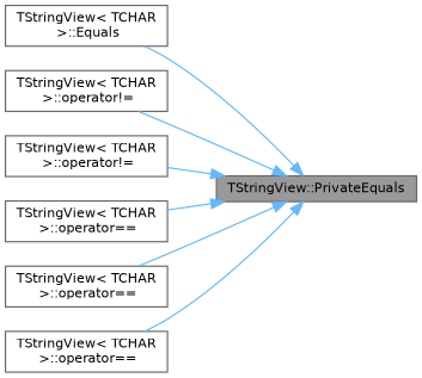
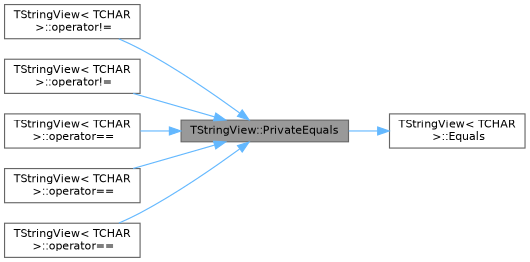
  digraph {
    rankdir=RL
    node [color=grey40 fillcolor=white fontname=Helvetica fontsize=10 shape=box style=filled]
    edge [color=steelblue1 dir=back fontname=Helvetica fontsize=10 labelfontname=Helvetica labelfontsize=10 style=solid]
    n1 [color=gray40 fillcolor=grey60 fontcolor=black height=0.2 label="TStringView::PrivateEquals" width=0.4]
    n2 [height=0.2 label="TStringView\< TCHAR\l \>::Equals" width=0.4]
    n3 [height=0.2 label="TStringView\< TCHAR\l \>::operator!=" width=0.4]
    n4 [height=0.2 label="TStringView\< TCHAR\l \>::operator!=" width=0.4]
    n5 [height=0.2 label="TStringView\< TCHAR\l \>::operator==" width=0.4]
    n6 [height=0.2 label="TStringView\< TCHAR\l \>::operator==" width=0.4]
    n7 [height=0.2 label="TStringView\< TCHAR\l \>::operator==" width=0.4]
-   n1 -> n2
+   n2 -> n1
    n1 -> n3
    n1 -> n4
    n1 -> n5
    n1 -> n6
    n1 -> n7
  }
